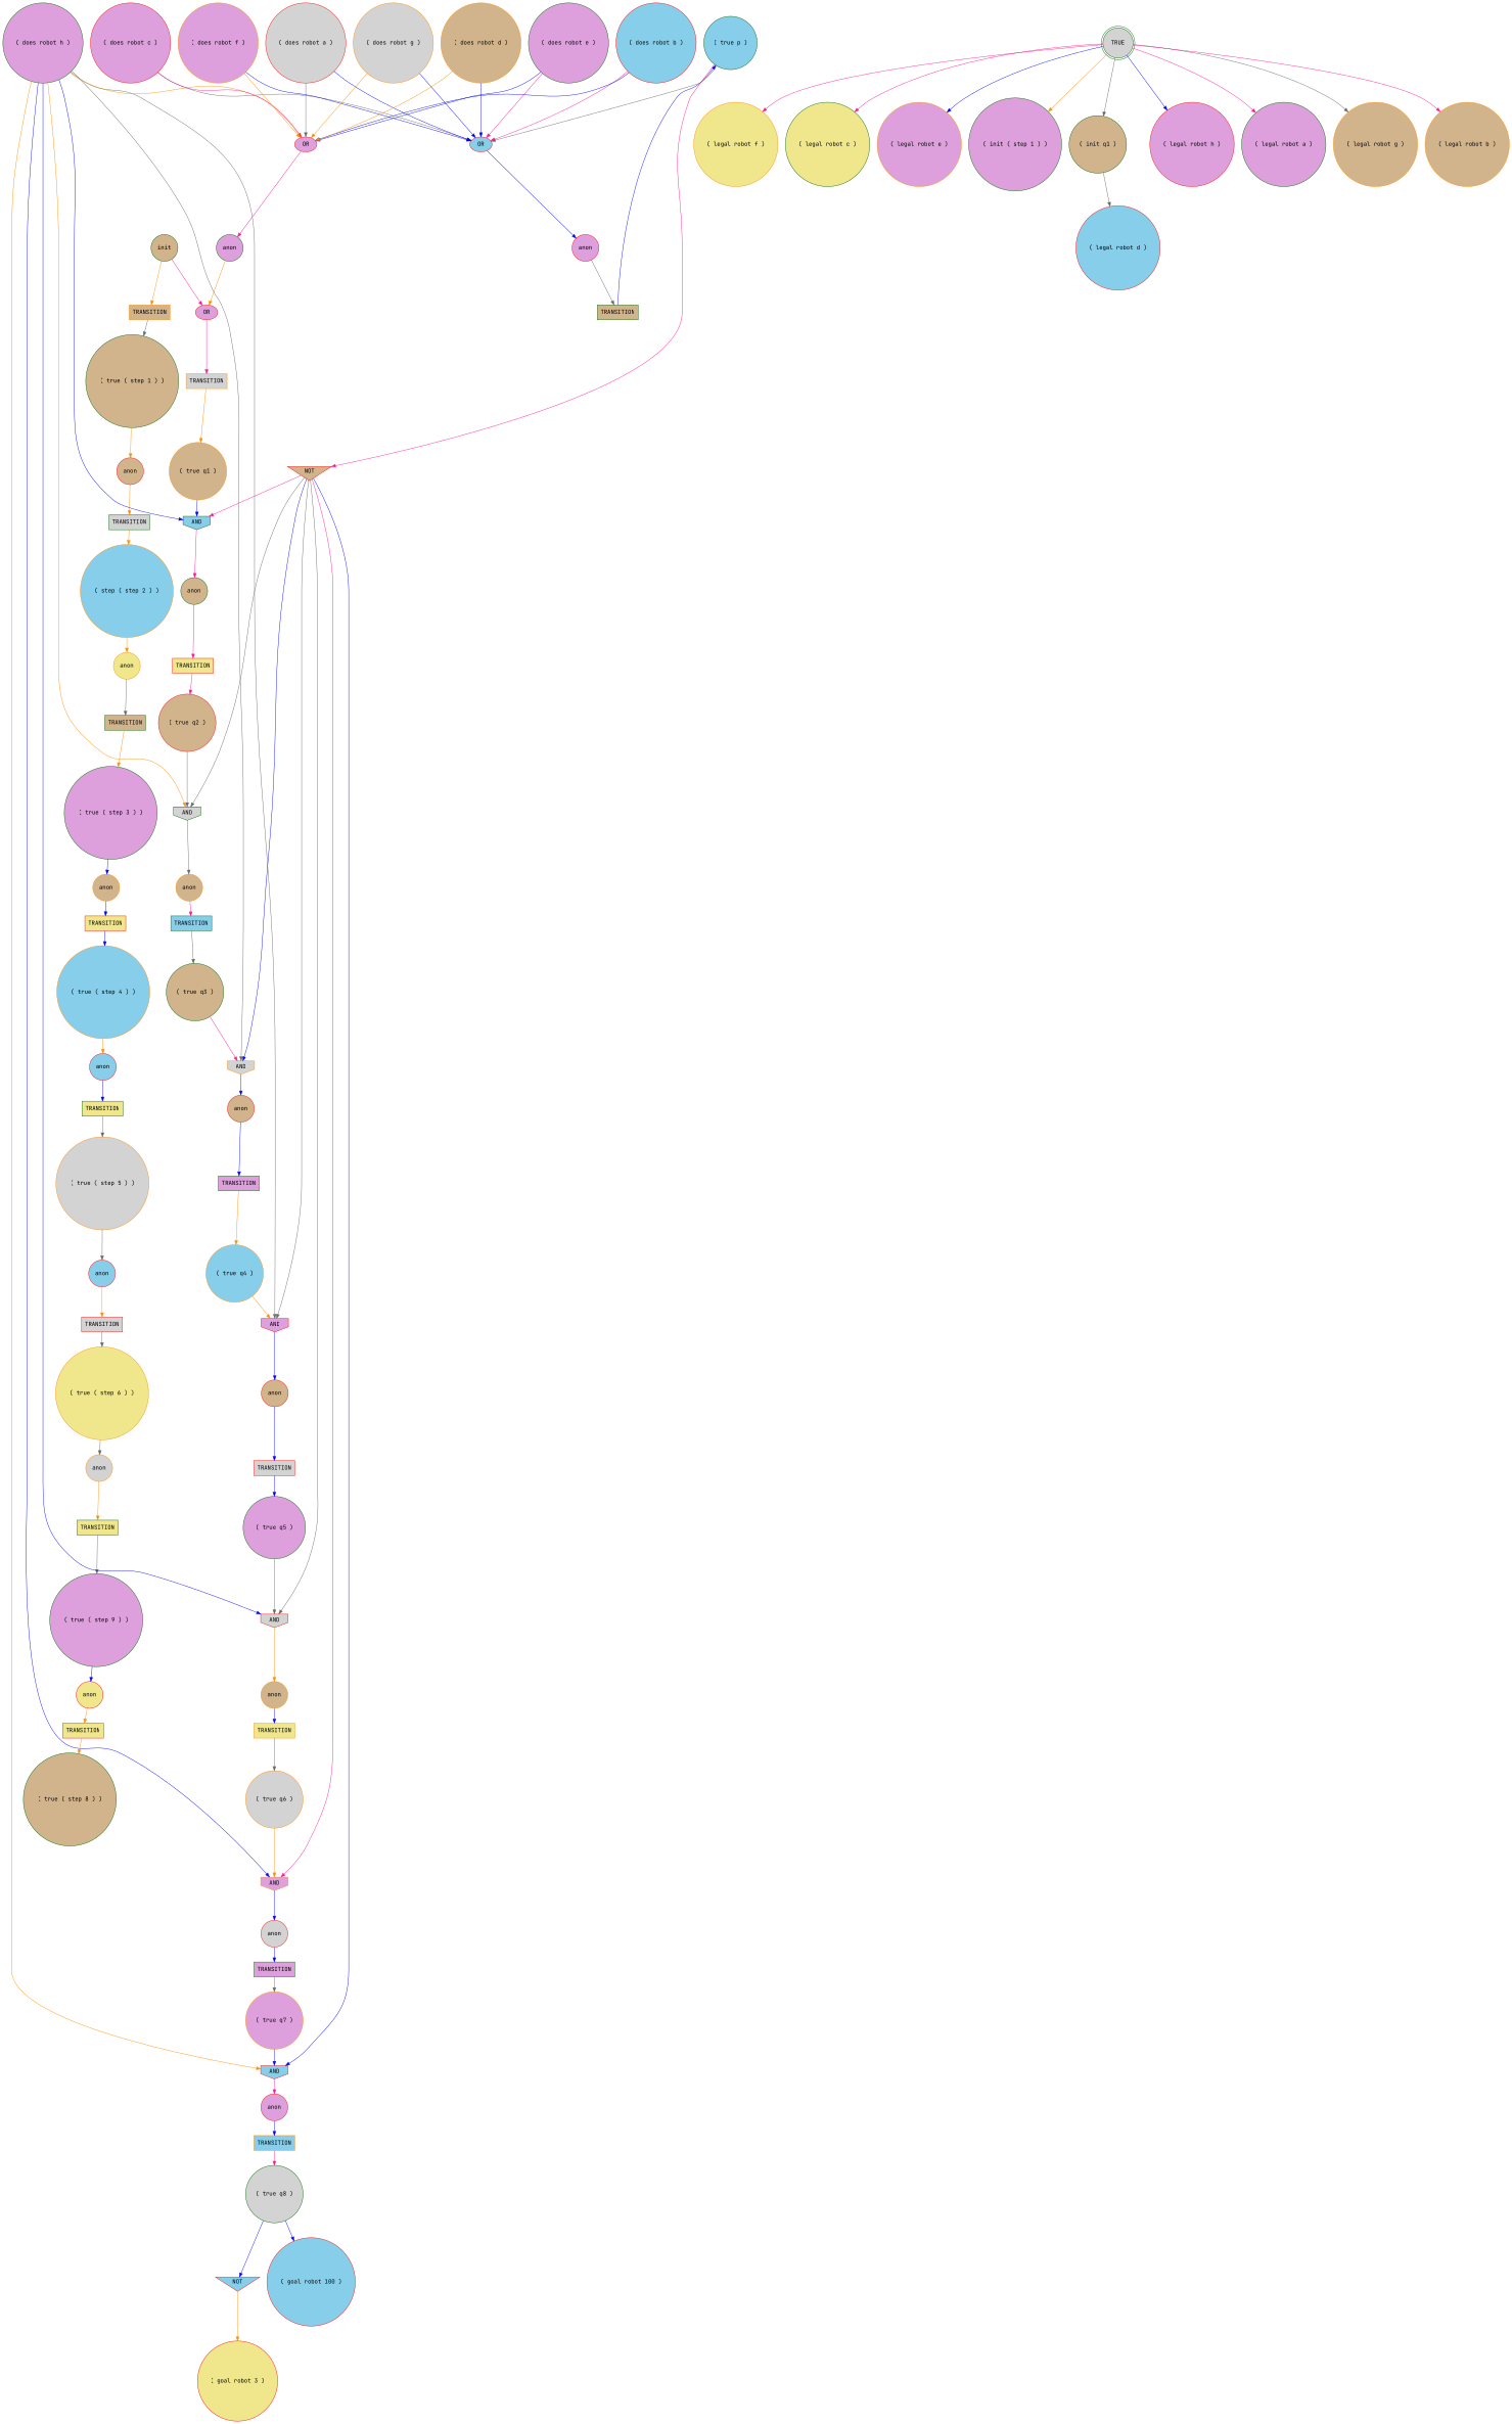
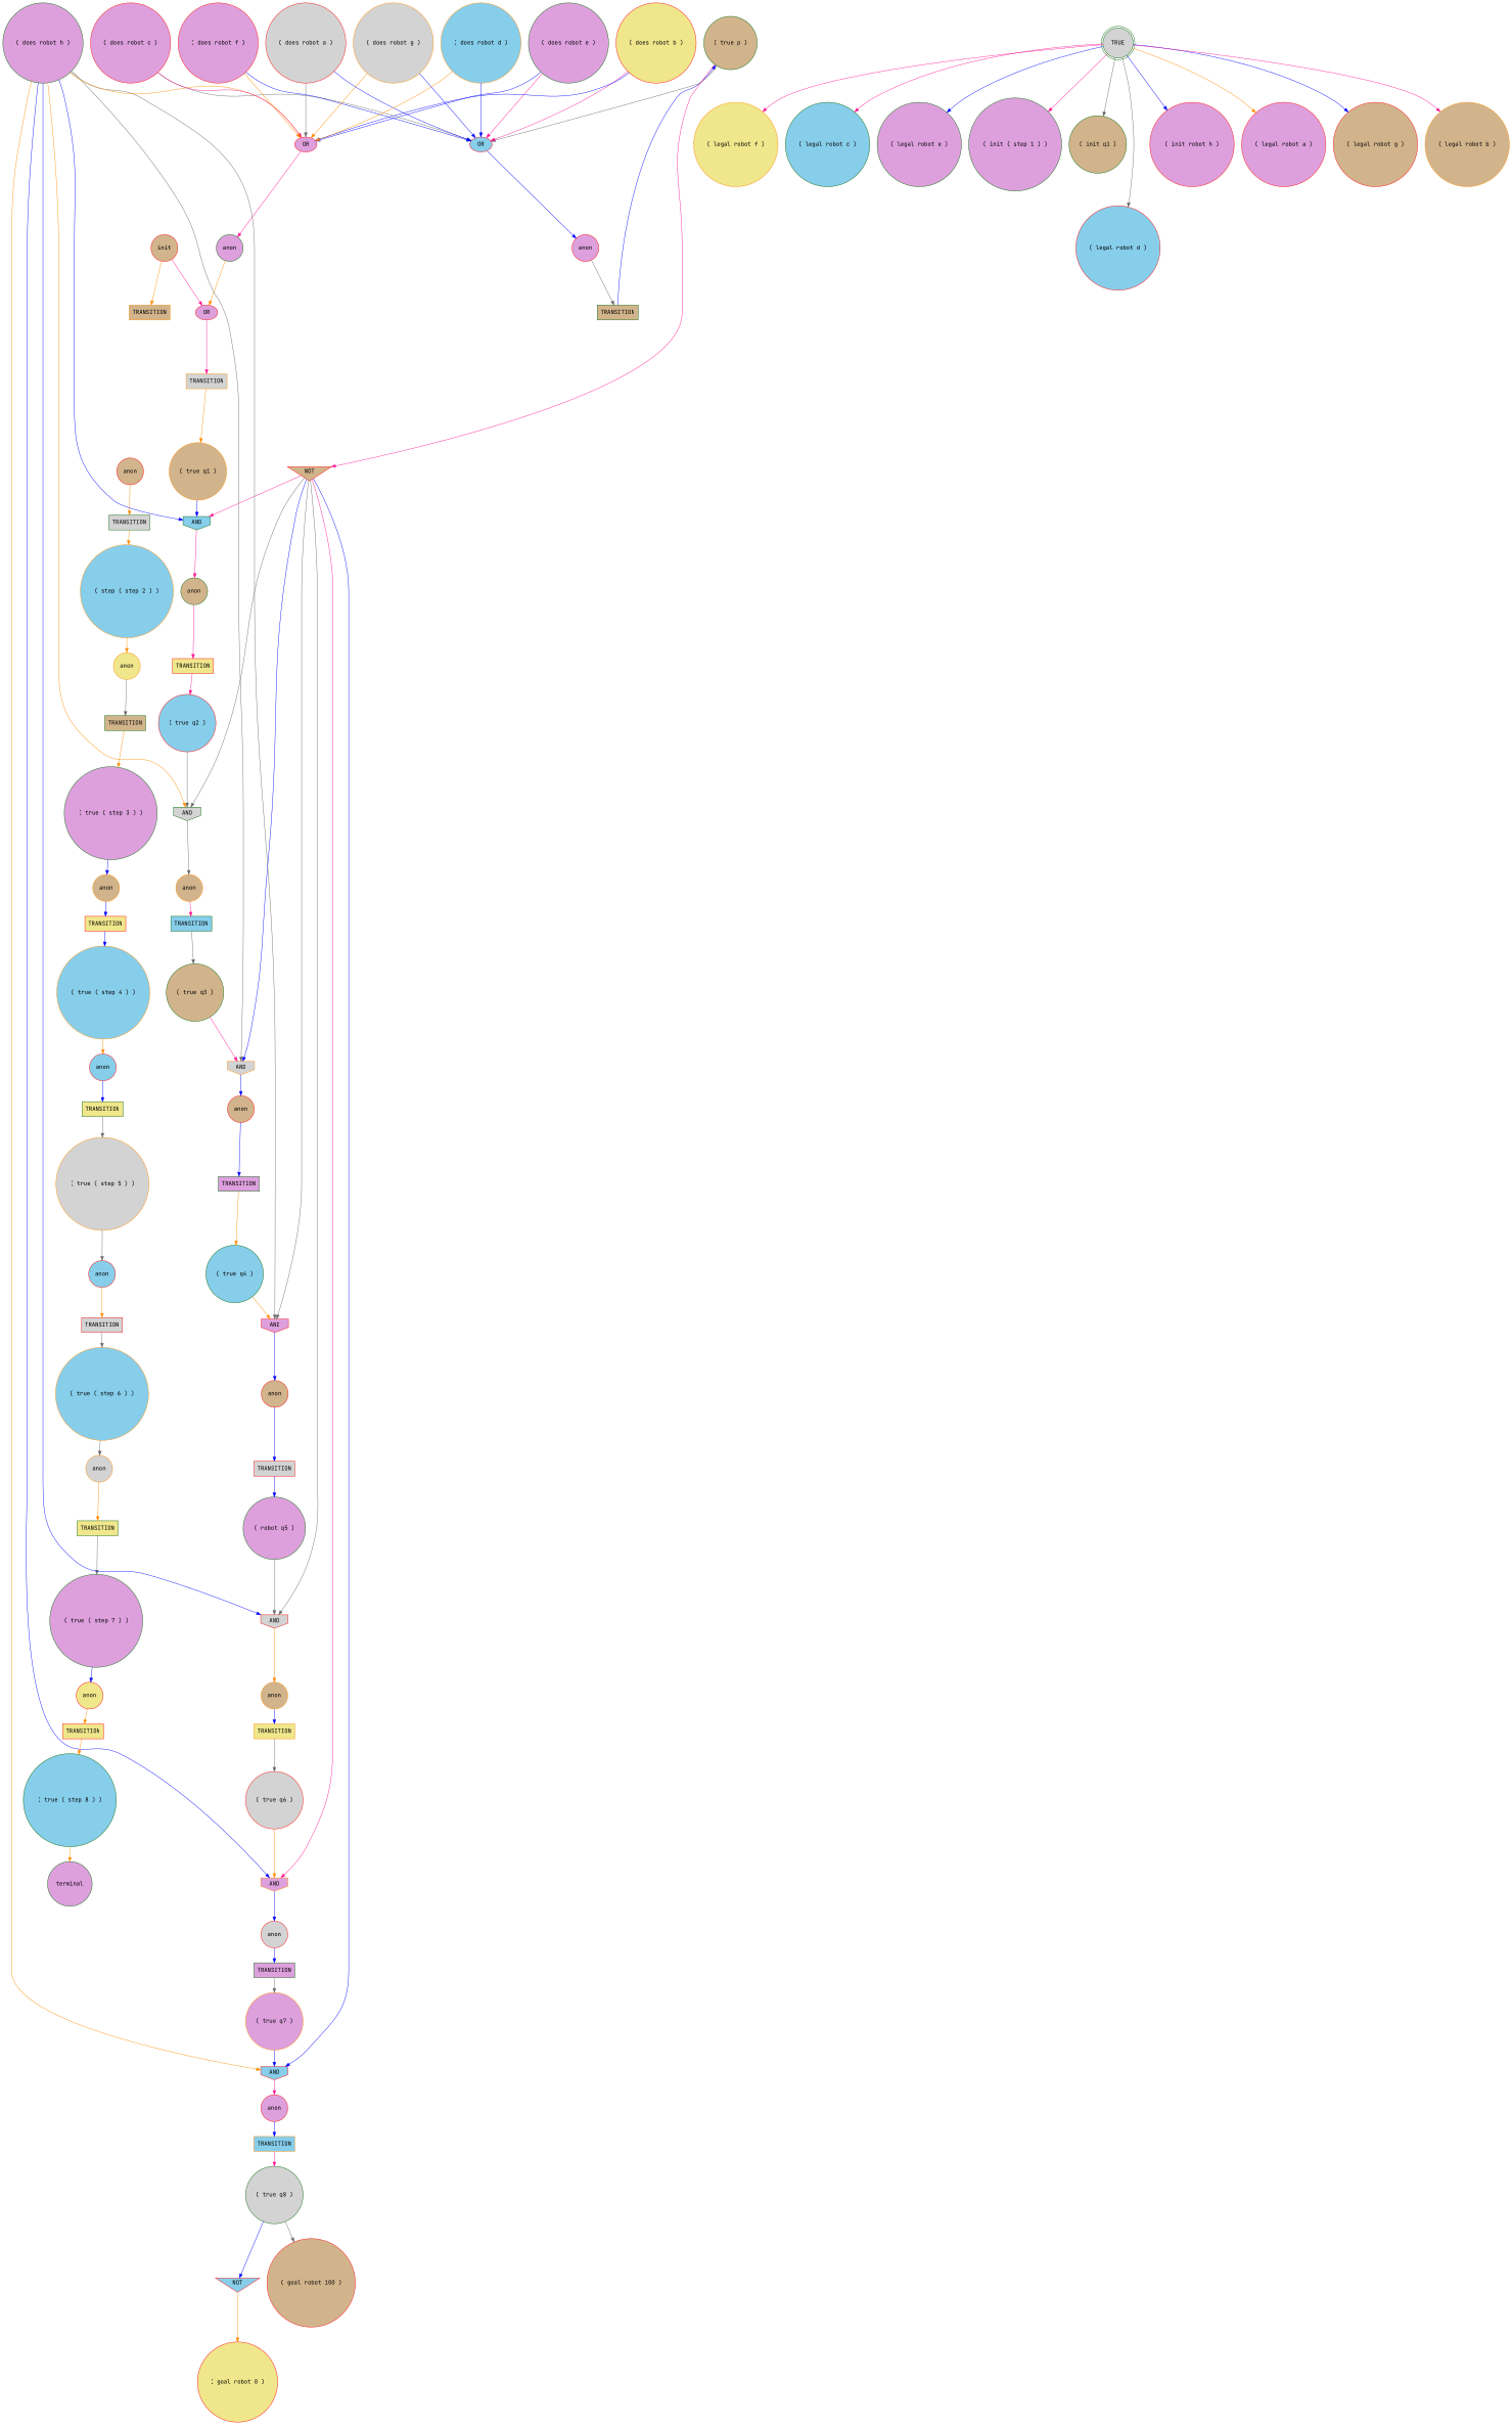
  digraph {
    fontname="JetBrains Mono"
    node [color=red fillcolor=plum fontname="JetBrains Mono" shape=circle style=filled]
    edge [color=blue fontname="JetBrains Mono"]
    n1 [color=darkorange fillcolor=tan label=anon]
    n2 [fillcolor=khaki label=TRANSITION shape=box]
    n3 [color=darkorange fillcolor=skyblue label="( true ( step 4 ) )"]
    n4 [fillcolor=skyblue label=anon]
    n5 [color=darkgreen fillcolor=tan label=TRANSITION shape=box]
-   n6 [color=darkgreen fillcolor=skyblue label="( true p )"]
+   n6 [color=darkgreen fillcolor=tan label="( true p )"]
    n7 [fillcolor=skyblue label=OR shape=ellipse]
    n8 [fillcolor=tan label=NOT shape=invtriangle]
    n9 [label=anon]
    n10 [label=AND shape=invhouse]
    n11 [color=darkgreen fillcolor=lightgrey label=AND shape=invhouse]
    n12 [color=darkorange label=AND shape=invhouse]
    n13 [color=darkgreen fillcolor=skyblue label=AND shape=invhouse]
    n14 [color=darkorange fillcolor=lightgrey label=AND shape=invhouse]
    n15 [fillcolor=lightgrey label=AND shape=invhouse]
    n16 [fillcolor=skyblue label=AND shape=invhouse]
-   n17 [color=darkgreen fillcolor=tan label="( true ( step 8 ) )"]
+   n17 [color=darkgreen fillcolor=skyblue label="( true ( step 8 ) )"]
+   n18 [color=darkgreen label=terminal]
    n19 [color=darkgreen label="( does robot e )"]
    n20 [label=OR shape=ellipse]
    n21 [color=darkgreen label=anon]
    n22 [label=OR shape=ellipse]
    n23 [color=darkorange fillcolor=khaki label="( legal robot f )"]
-   n24 [color=darkorange fillcolor=skyblue label="( true q4 )"]
+   n24 [color=darkgreen fillcolor=skyblue label="( true q4 )"]
    n25 [fillcolor=tan label=anon]
    n26 [fillcolor=lightgrey label=TRANSITION shape=box]
    n27 [color=darkgreen label="( true ( step 3 ) )"]
-   n28 [color=darkgreen fillcolor=khaki label="( legal robot c )"]
+   n28 [color=darkgreen fillcolor=skyblue label="( legal robot c )"]
    n29 [color=darkgreen fillcolor=lightgrey label="( true q8 )"]
    n30 [fillcolor=skyblue label=NOT shape=invtriangle]
-   n31 [fillcolor=skyblue label="( goal robot 100 )"]
-   n32 [fillcolor=khaki label="( goal robot 3 )"]
+   n31 [fillcolor=tan label="( goal robot 100 )"]
+   n32 [fillcolor=khaki label="( goal robot 0 )"]
    n33 [color=darkorange fillcolor=tan label=TRANSITION shape=box]
-   n34 [color=darkgreen fillcolor=tan label="( true ( step 1 ) )"]
    n35 [fillcolor=tan label=anon]
    n36 [color=darkgreen fillcolor=lightgrey label=TRANSITION shape=box]
-   n37 [color=darkorange label="( legal robot e )"]
-   n38 [fillcolor=skyblue label="( does robot b )"]
-   n39 [fillcolor=tan label="( true q2 )"]
+   n37 [color=darkgreen label="( legal robot e )"]
+   n38 [fillcolor=khaki label="( does robot b )"]
+   n39 [fillcolor=skyblue label="( true q2 )"]
    n40 [color=darkorange fillcolor=tan label=anon]
    n41 [color=darkgreen fillcolor=skyblue label=TRANSITION shape=box]
    n42 [color=darkorange fillcolor=skyblue label=TRANSITION shape=box]
    n43 [color=darkorange fillcolor=tan label=anon]
    n44 [color=darkorange fillcolor=khaki label=TRANSITION shape=box]
-   n45 [color=darkorange fillcolor=lightgrey label="( true q6 )"]
+   n45 [fillcolor=lightgrey label="( true q6 )"]
    n46 [color=darkgreen fillcolor=tan label="( true q3 )"]
    n47 [color=darkgreen label="( init ( step 1 ) )"]
    n48 [color=darkorange fillcolor=lightgrey label=anon]
    n49 [color=darkgreen fillcolor=khaki label=TRANSITION shape=box]
-   n50 [color=darkgreen label="( true ( step 9 ) )"]
+   n50 [color=darkgreen label="( true ( step 7 ) )"]
    n51 [fillcolor=khaki label=anon]
    n52 [color=darkgreen fillcolor=khaki label=TRANSITION shape=box]
    n53 [color=darkorange fillcolor=lightgrey label="( true ( step 5 ) )"]
    n54 [fillcolor=skyblue label=anon]
    n55 [fillcolor=lightgrey label=TRANSITION shape=box]
    n56 [fillcolor=lightgrey label=anon]
    n57 [color=darkgreen label=TRANSITION shape=box]
    n58 [color=darkorange label="( true q7 )"]
-   n59 [color=darkgreen label="( true q5 )"]
+   n59 [color=darkgreen label="( robot q5 )"]
    n60 [color=darkgreen fillcolor=tan label=TRANSITION shape=box]
    n61 [label=anon]
    n62 [color=darkgreen fillcolor=tan label=anon]
    n63 [fillcolor=tan label=anon]
    n64 [fillcolor=khaki label=TRANSITION shape=box]
    n65 [color=darkgreen label=TRANSITION shape=box]
-   n66 [color=darkorange fillcolor=khaki label="( true ( step 6 ) )"]
+   n66 [color=darkorange fillcolor=skyblue label="( true ( step 6 ) )"]
    n67 [color=darkgreen fillcolor=tan label="( init q1 )"]
    n68 [color=darkorange fillcolor=khaki label=anon]
    n69 [color=darkgreen label="( does robot h )"]
-   n70 [color=darkgreen fillcolor=tan label=init]
+   n70 [fillcolor=tan label=init]
    n71 [color=darkorange fillcolor=lightgrey label=TRANSITION shape=box]
    n72 [color=darkorange fillcolor=tan label="( true q1 )"]
    n73 [fillcolor=khaki label=TRANSITION shape=box]
    n74 [color=darkorange fillcolor=skyblue label="( step ( step 2 ) )"]
    n75 [label="( does robot c )"]
-   n76 [color=darkorange label="( does robot f )"]
+   n76 [label="( does robot f )"]
    n77 [fillcolor=skyblue label="( legal robot d )"]
    n78 [fillcolor=lightgrey label="( does robot a )"]
-   n79 [label="( legal robot h )"]
-   n80 [color=darkgreen label="( legal robot a )"]
-   n81 [color=darkorange fillcolor=tan label="( legal robot g )"]
+   n79 [label="( init robot h )"]
+   n80 [label="( legal robot a )"]
+   n81 [fillcolor=tan label="( legal robot g )"]
    n82 [color=darkorange fillcolor=lightgrey label="( does robot g )"]
    n83 [color=darkgreen fillcolor=lightgrey label=TRUE shape=doublecircle]
    n84 [color=darkorange fillcolor=tan label="( legal robot b )"]
-   n85 [color=darkorange fillcolor=tan label="( does robot d )"]
+   n85 [color=darkorange fillcolor=skyblue label="( does robot d )"]
    n1 -> n2
    n2 -> n3
    n3 -> n4 [color=darkorange]
    n4 -> n52
    n5 -> n6
    n6 -> n7 [color=gray40]
    n6 -> n8 [color=deeppink]
    n7 -> n9
    n8 -> n10 [color=gray40]
    n8 -> n11 [color=gray40]
    n8 -> n12 [color=deeppink]
    n8 -> n13 [color=deeppink]
    n8 -> n14
    n8 -> n15 [color=gray40]
    n8 -> n16
    n9 -> n5 [color=gray40]
    n10 -> n25
    n11 -> n40 [color=gray40]
    n12 -> n56
    n13 -> n62 [color=deeppink]
    n14 -> n63
    n15 -> n43 [color=darkorange]
    n16 -> n61 [color=deeppink]
+   n17 -> n18 [color=darkorange]
    n19 -> n7 [color=deeppink]
    n19 -> n20
    n20 -> n21 [color=deeppink]
    n21 -> n22 [color=darkorange]
    n22 -> n71 [color=deeppink]
    n24 -> n10 [color=darkorange]
    n25 -> n26
    n26 -> n59
    n27 -> n1
    n29 -> n30
-   n29 -> n31
+   n29 -> n31 [color=gray40]
    n30 -> n32 [color=darkorange]
-   n33 -> n34 [color=gray40]
-   n34 -> n35 [color=darkorange]
    n35 -> n36 [color=darkorange]
    n36 -> n74 [color=darkorange]
    n38 -> n7 [color=deeppink]
    n38 -> n20
    n39 -> n11 [color=gray40]
    n40 -> n41 [color=deeppink]
    n41 -> n46 [color=gray40]
    n42 -> n29 [color=deeppink]
    n43 -> n44
    n44 -> n45 [color=gray40]
    n45 -> n12 [color=darkorange]
    n46 -> n14 [color=deeppink]
    n48 -> n49 [color=darkorange]
    n49 -> n50 [color=gray40]
    n50 -> n51
    n51 -> n73 [color=darkorange]
    n52 -> n53 [color=gray40]
    n53 -> n54 [color=gray40]
    n54 -> n55 [color=darkorange]
    n55 -> n66 [color=gray40]
    n56 -> n57
    n57 -> n58 [color=gray40]
    n58 -> n16
    n59 -> n15 [color=gray40]
    n60 -> n27 [color=darkorange]
    n61 -> n42
    n62 -> n64 [color=deeppink]
    n63 -> n65
    n64 -> n39 [color=deeppink]
    n65 -> n24 [color=darkorange]
    n66 -> n48 [color=gray40]
    n68 -> n60 [color=gray40]
    n69 -> n10 [color=gray40]
    n69 -> n11 [color=darkorange]
    n69 -> n12
    n69 -> n13
    n69 -> n14 [color=gray40]
    n69 -> n15
    n69 -> n16 [color=darkorange]
    n69 -> n20 [color=darkorange]
    n70 -> n22 [color=deeppink]
    n70 -> n33 [color=darkorange]
    n71 -> n72 [color=darkorange]
    n72 -> n13
    n73 -> n17 [color=darkorange]
    n74 -> n68 [color=darkorange]
    n75 -> n7 [color=gray40]
    n75 -> n20 [color=deeppink]
    n76 -> n7
    n76 -> n20 [color=darkorange]
    n78 -> n7
    n78 -> n20 [color=gray40]
    n82 -> n7
    n82 -> n20 [color=darkorange]
    n83 -> n23 [color=deeppink]
    n83 -> n28 [color=deeppink]
    n83 -> n37
-   n83 -> n47 [color=darkorange]
+   n83 -> n47 [color=deeppink]
    n83 -> n67 [color=gray40]
-   n67 -> n77 [color=gray40]
+   n83 -> n77 [color=gray40]
    n83 -> n79
-   n83 -> n80 [color=deeppink]
-   n83 -> n81 [color=gray40]
+   n83 -> n80 [color=darkorange]
+   n83 -> n81
    n83 -> n84 [color=deeppink]
    n85 -> n7
    n85 -> n20 [color=darkorange]
  }
